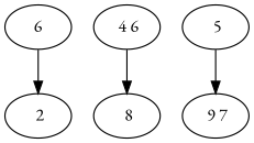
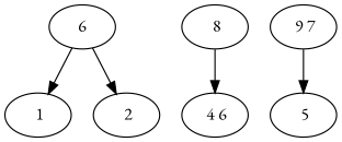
  digraph {
    fontname="EB Garamond"
    node [fontname="EB Garamond"]
    edge [fontname="EB Garamond"]
    n1 [label=6]
+   " 1"
    " 2"
    " 4 6"
    " 8"
    " 5"
    " 9 7"
+   n1 -> " 1"
    n1 -> " 2"
-   " 4 6" -> " 8"
-   " 5" -> " 9 7"
+   " 8" -> " 4 6"
+   " 9 7" -> " 5"
  }
